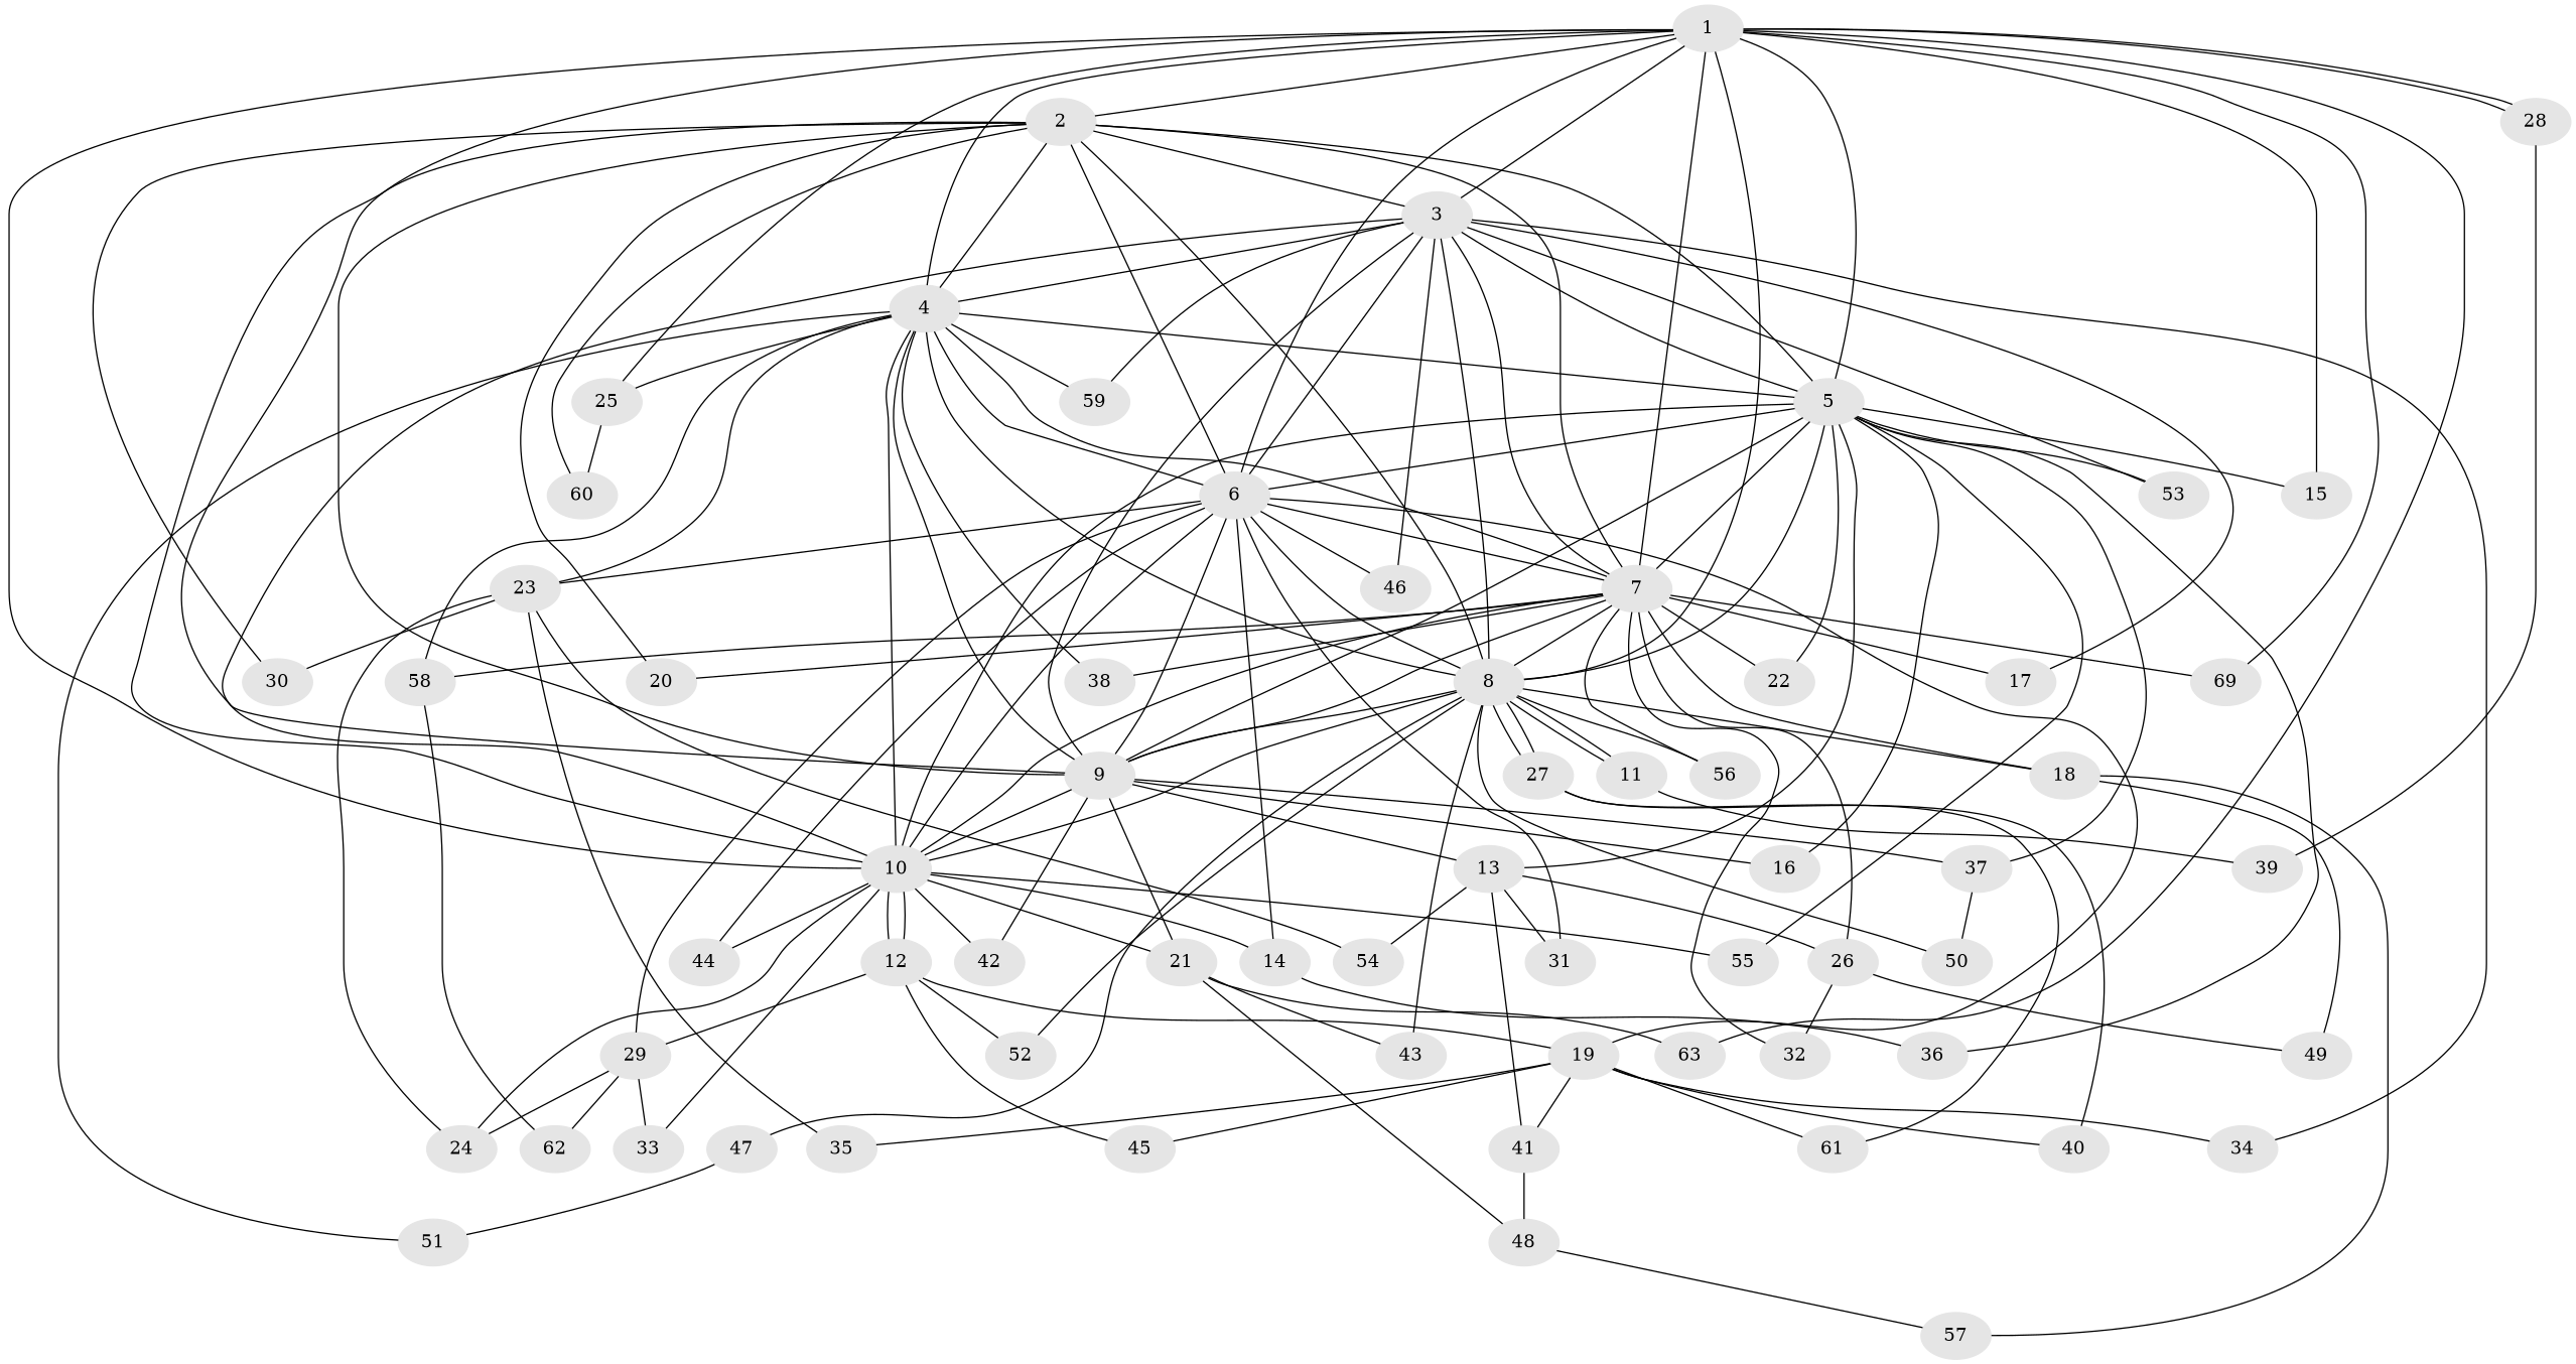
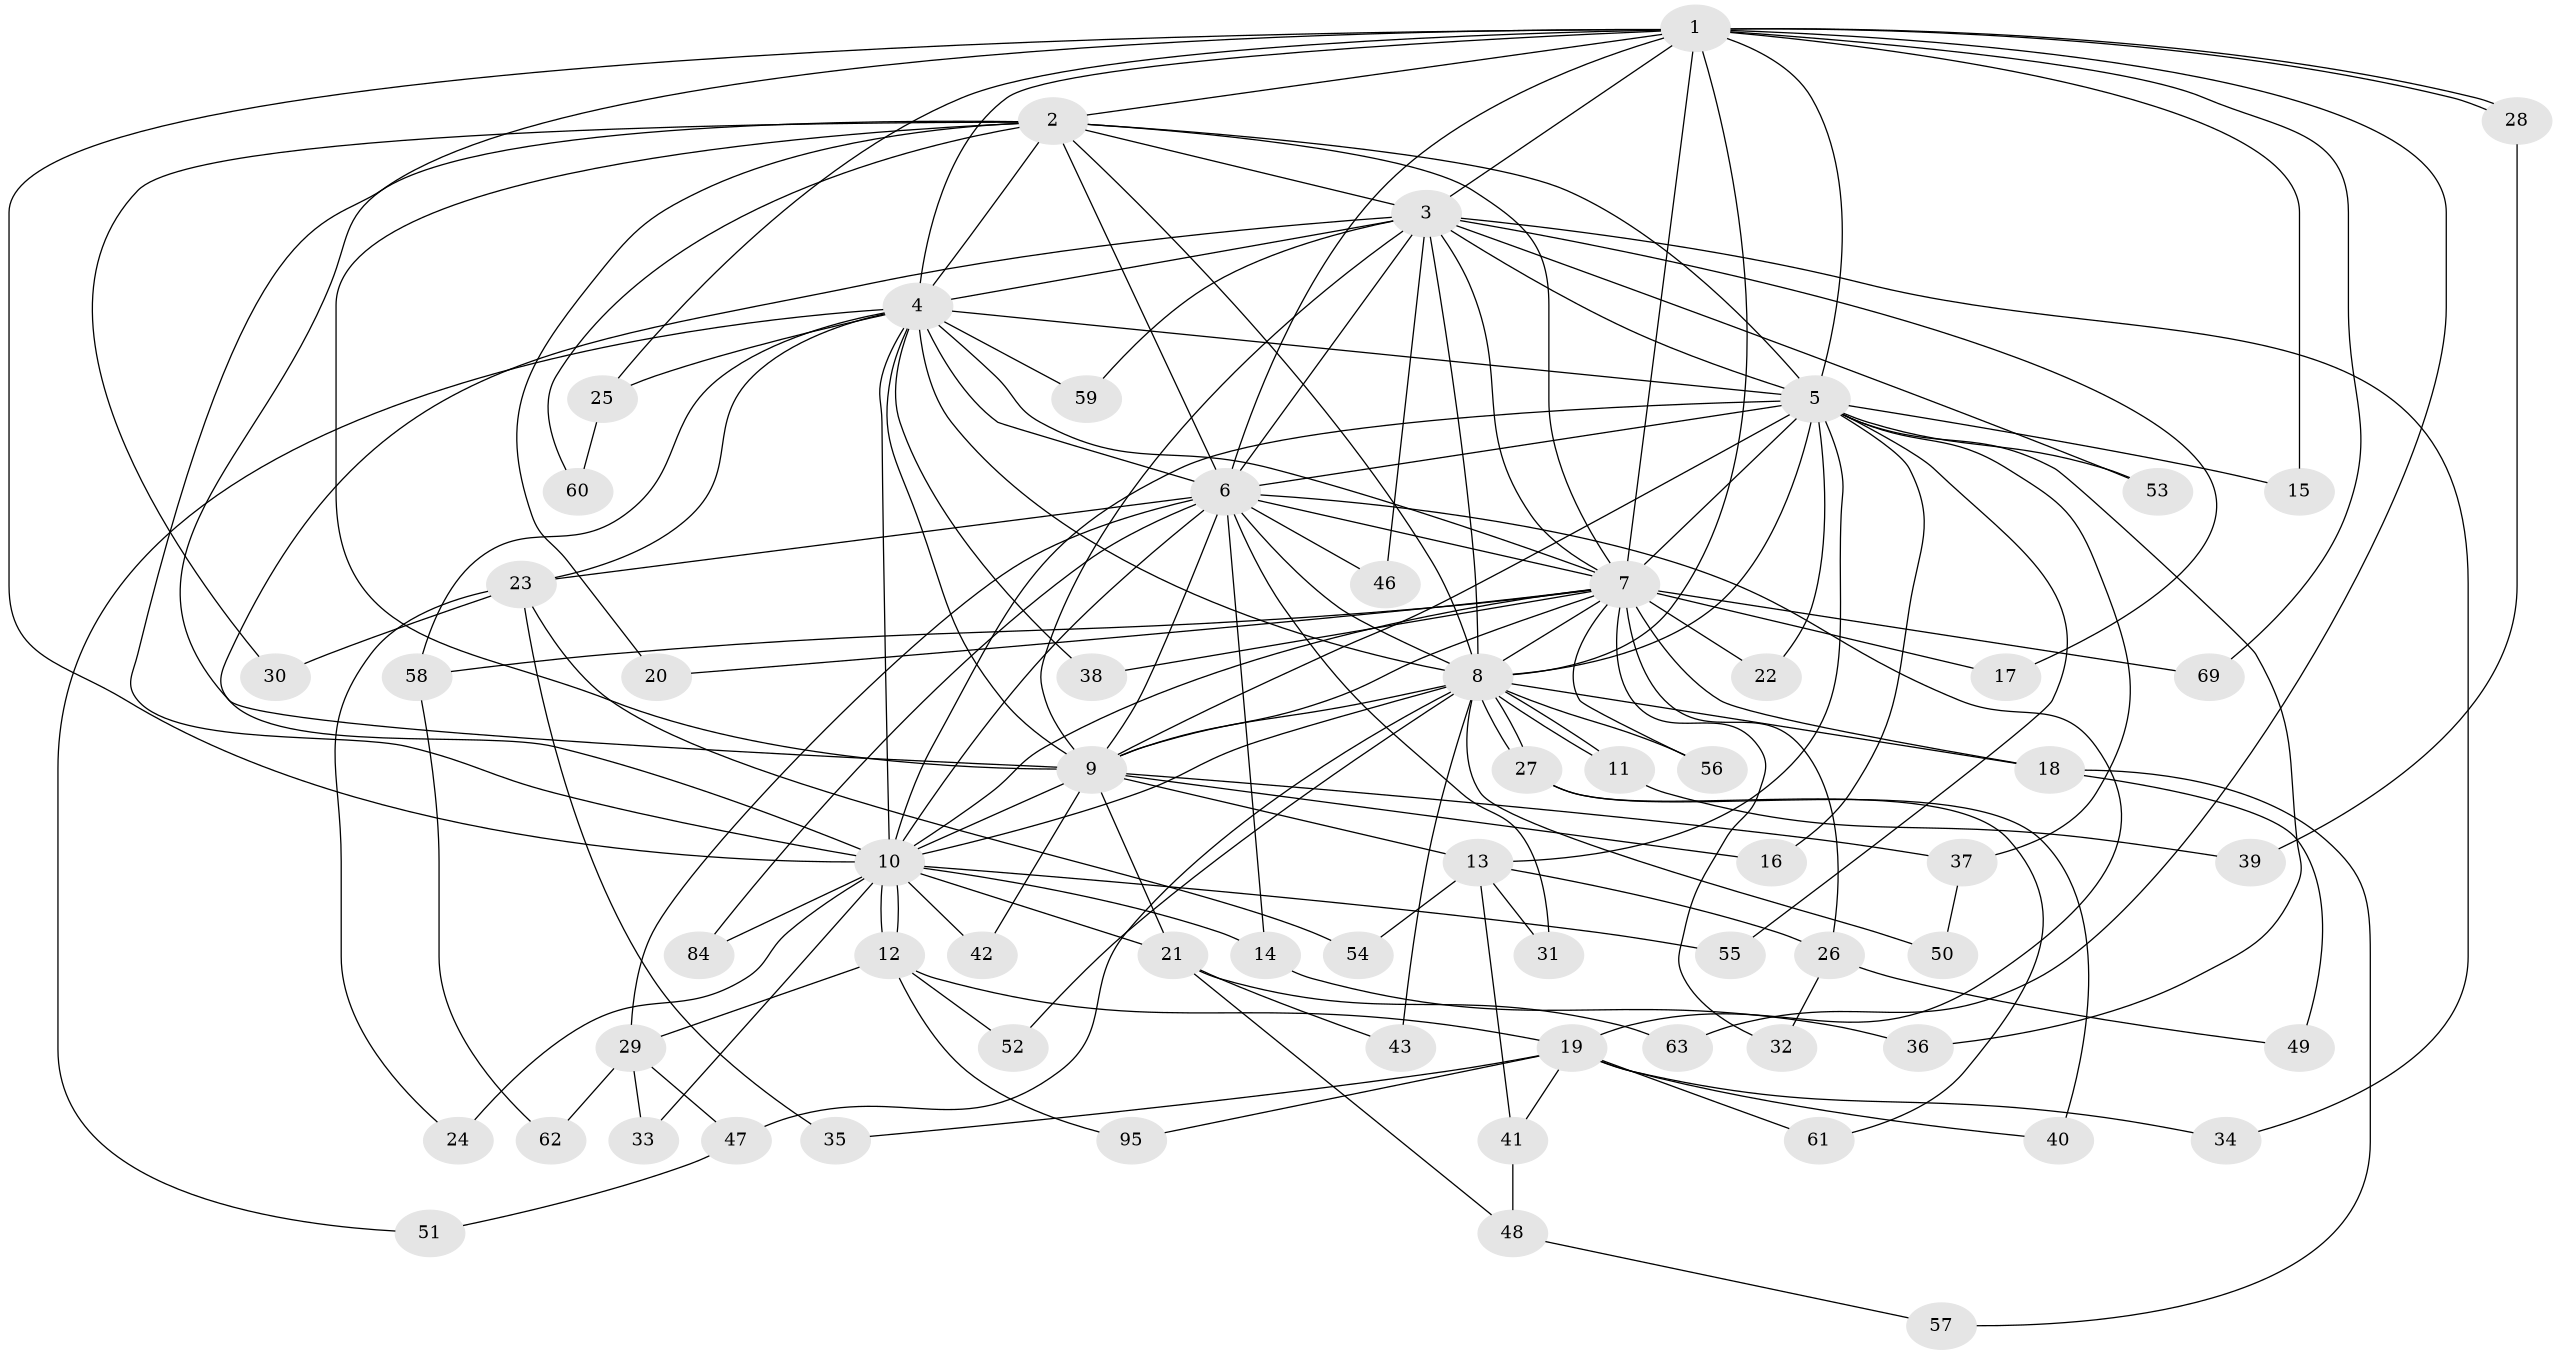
  graph {
    fontname="DejaVu Serif"
    node [color=gray90 fontname="DejaVu Serif" style=filled]
    edge [fontname="DejaVu Serif"]
    1
    2
    3
    4
    5
    6
    7
    8
    9
    10
    15
    25
    28
    63
    n15 [label=69]
    20
    30
    60
    17
    34
    46
    53
    59
    23
    38
    51
    58
    13
    16
    22
    36
    37
    55
    14
    19
    29
    31
-   44
+   44 [label=84]
    18
    26
    32
    56
    11
    27
    43
    47
    50
    52
    21
    42
    12
    24
    33
    39
    54
    35
    62
    41
-   45
+   45 [label=95]
    40
    61
    49
    57
    48
    1 -- 2
    1 -- 3
    1 -- 4
    1 -- 5
    1 -- 6
    1 -- 7
    1 -- 8
    1 -- 9
    1 -- 10
    1 -- 15
    1 -- 25
    1 -- 28
    1 -- 28
    1 -- 63
    1 -- n15
    2 -- 3
    2 -- 4
    2 -- 5
    2 -- 6
    2 -- 7
    2 -- 8
    2 -- 9
    2 -- 10
    2 -- 20
    2 -- 30
    2 -- 60
    3 -- 4
    3 -- 5
    3 -- 6
    3 -- 7
    3 -- 8
    3 -- 9
    3 -- 10
    3 -- 17
    3 -- 34
    3 -- 46
    3 -- 53
    3 -- 59
    4 -- 5
    4 -- 6
    4 -- 7
    4 -- 8
    4 -- 9
    4 -- 10
    4 -- 25
    4 -- 59
    4 -- 23
    4 -- 38
    4 -- 51
    4 -- 58
    5 -- 6
    5 -- 7
    5 -- 8
    5 -- 9
    5 -- 10
    5 -- 15
    5 -- 53
    5 -- 13
    5 -- 16
    5 -- 22
    5 -- 36
    5 -- 37
    5 -- 55
    6 -- 7
    6 -- 8
    6 -- 9
    6 -- 10
    6 -- 46
    6 -- 23
    6 -- 14
    6 -- 19
    6 -- 29
    6 -- 31
    6 -- 44
    7 -- 8
    7 -- 9
    7 -- 10
    7 -- n15
    7 -- 20
    7 -- 17
    7 -- 38
    7 -- 58
    7 -- 22
    7 -- 18
    7 -- 26
    7 -- 32
    7 -- 56
    8 -- 9
    8 -- 10
    8 -- 18
    8 -- 56
    8 -- 11
    8 -- 11
    8 -- 27
    8 -- 27
    8 -- 43
    8 -- 47
    8 -- 50
    8 -- 52
    9 -- 10
    9 -- 13
    9 -- 16
    9 -- 37
    9 -- 21
    9 -- 42
    10 -- 55
    10 -- 14
    10 -- 44
    10 -- 21
    10 -- 42
    10 -- 12
    10 -- 12
    10 -- 24
    10 -- 33
    25 -- 60
    28 -- 39
    23 -- 30
    23 -- 24
    23 -- 54
    23 -- 35
    58 -- 62
    13 -- 31
    13 -- 26
    13 -- 54
    13 -- 41
    37 -- 50
    14 -- 36
    19 -- 34
    19 -- 35
    19 -- 41
    19 -- 45
    19 -- 40
    19 -- 61
-   29 -- 24
+   29 -- 47
    29 -- 33
    29 -- 62
    18 -- 49
    18 -- 57
    26 -- 32
    26 -- 49
    11 -- 39
    27 -- 40
    27 -- 61
    47 -- 51
    21 -- 63
    21 -- 43
    21 -- 48
    12 -- 19
    12 -- 29
    12 -- 52
    12 -- 45
    41 -- 48
    48 -- 57
  }
